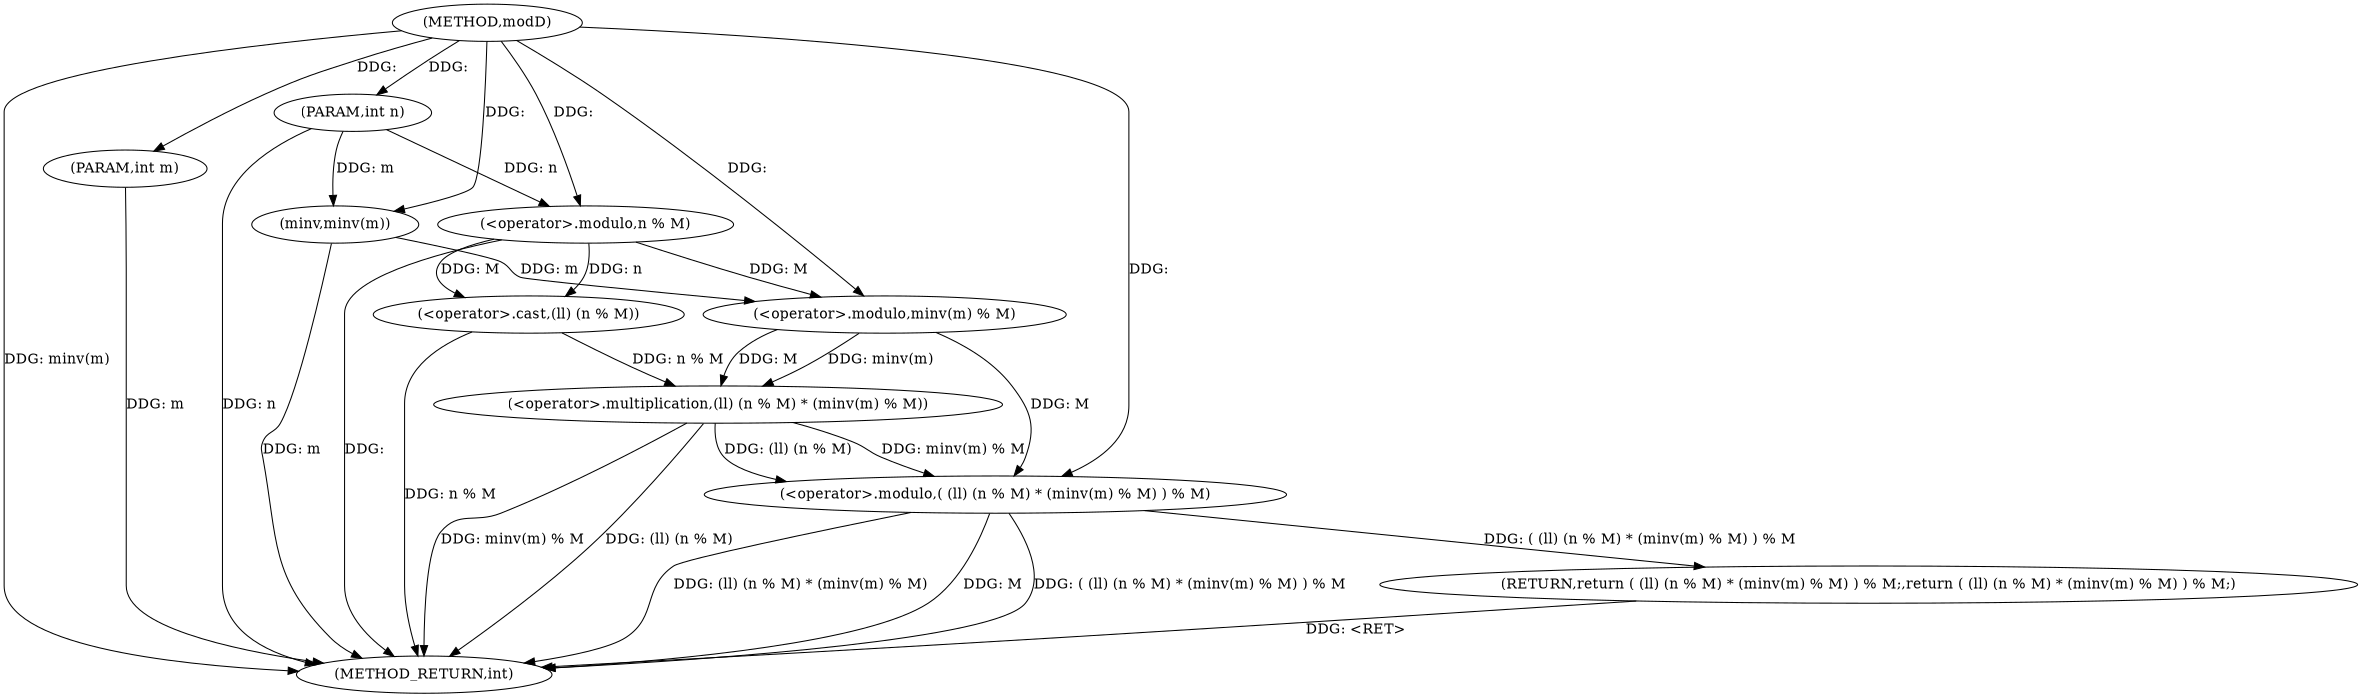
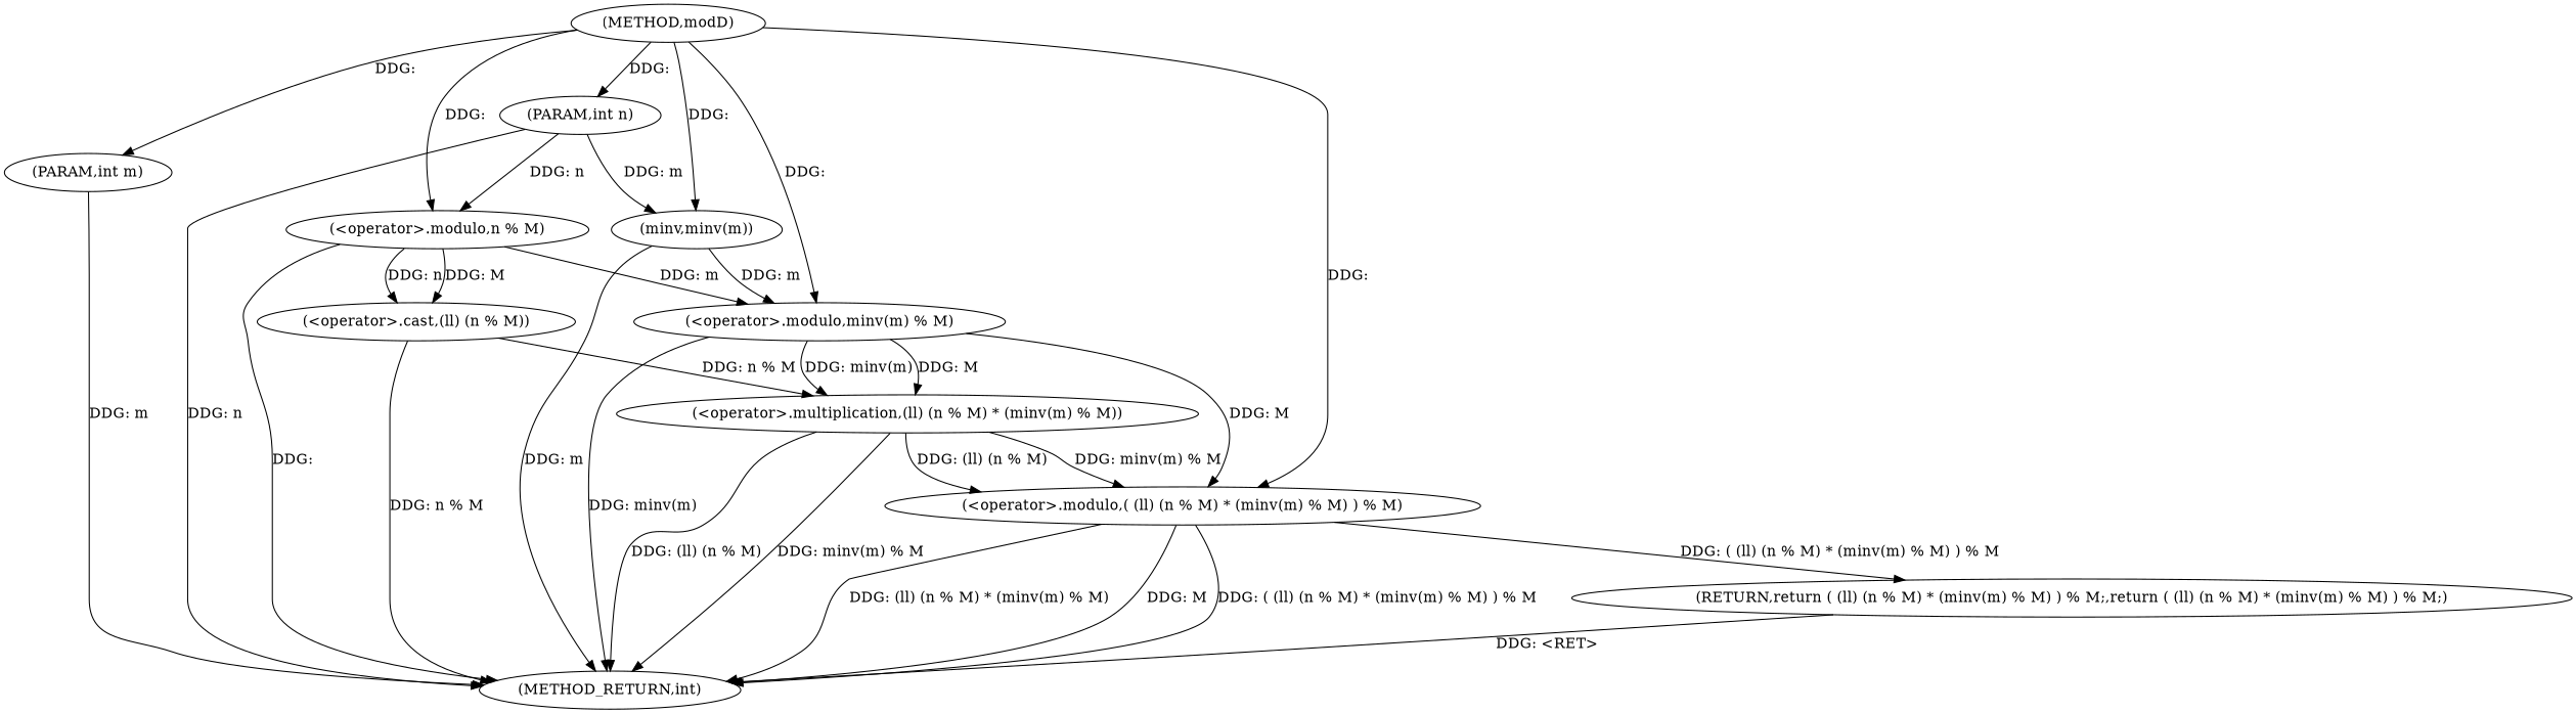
  digraph {
    n1 [label="(METHOD,modD)"]
    n2 [label="(PARAM,int n)"]
    n3 [label="(PARAM,int m)"]
    n4 [label="(<operator>.modulo,( (ll) (n % M) * (minv(m) % M) ) % M)"]
    n5 [label="(<operator>.modulo,minv(m) % M)"]
    n6 [label="(<operator>.modulo,n % M)"]
    n7 [label="(minv,minv(m))"]
    n8 [label="(METHOD_RETURN,int)"]
    n9 [label="(RETURN,return ( (ll) (n % M) * (minv(m) % M) ) % M;,return ( (ll) (n % M) * (minv(m) % M) ) % M;)"]
    n10 [label="(<operator>.multiplication,(ll) (n % M) * (minv(m) % M))"]
    n11 [label="(<operator>.cast,(ll) (n % M))"]
    n1 -> n2 [label="DDG: "]
    n1 -> n3 [label="DDG: "]
    n1 -> n4 [label="DDG: "]
    n1 -> n5 [label="DDG: "]
    n1 -> n6 [label="DDG: "]
    n1 -> n7 [label="DDG: "]
    n2 -> n6 [label="DDG: n"]
    n2 -> n7 [label="DDG: m"]
    n2 -> n8 [label="DDG: n"]
    n3 -> n8 [label="DDG: m"]
    n4 -> n8 [label="DDG: (ll) (n % M) * (minv(m) % M)"]
    n4 -> n8 [label="DDG: M"]
    n4 -> n8 [label="DDG: ( (ll) (n % M) * (minv(m) % M) ) % M"]
    n4 -> n9 [label="DDG: ( (ll) (n % M) * (minv(m) % M) ) % M"]
    n5 -> n4 [label="DDG: M"]
-   n1 -> n8 [label="DDG: minv(m)"]
+   n5 -> n8 [label="DDG: minv(m)"]
    n5 -> n10 [label="DDG: minv(m)"]
    n5 -> n10 [label="DDG: M"]
-   n6 -> n5 [label="DDG: M"]
+   n6 -> n5 [label="DDG: m"]
    n6 -> n8 [label="DDG: "]
    n6 -> n11 [label="DDG: n"]
    n6 -> n11 [label="DDG: M"]
    n7 -> n5 [label="DDG: m"]
    n7 -> n8 [label="DDG: m"]
    n9 -> n8 [label="DDG: <RET>"]
    n10 -> n4 [label="DDG: (ll) (n % M)"]
    n10 -> n4 [label="DDG: minv(m) % M"]
    n10 -> n8 [label="DDG: (ll) (n % M)"]
    n10 -> n8 [label="DDG: minv(m) % M"]
    n11 -> n8 [label="DDG: n % M"]
    n11 -> n10 [label="DDG: n % M"]
  }
